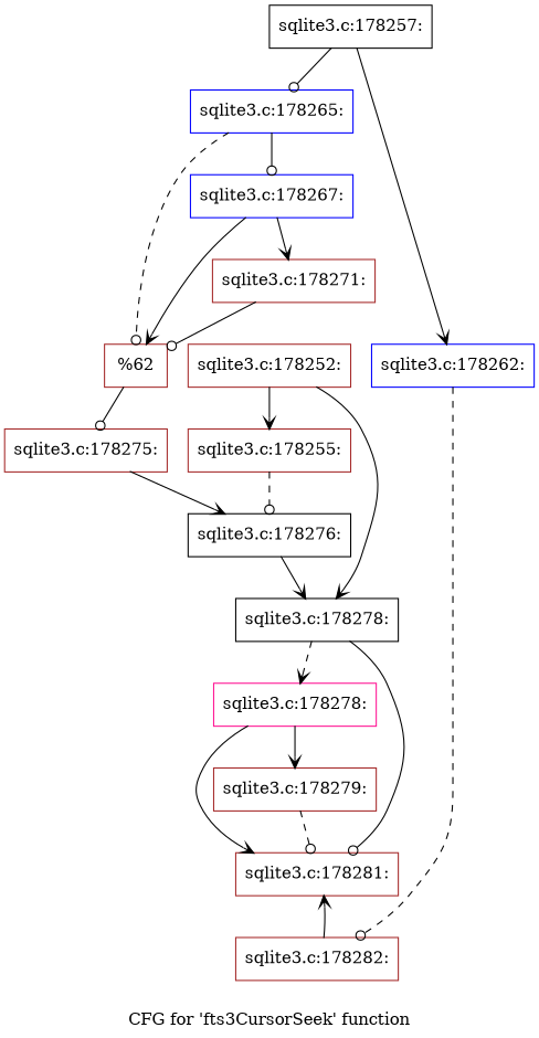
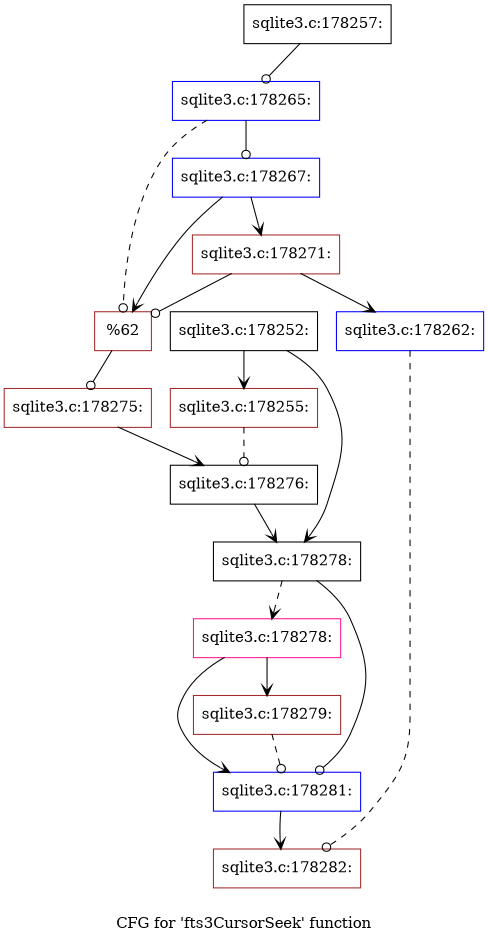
  digraph {
    label="CFG for 'fts3CursorSeek' function"
    node [color=brown shape=record]
    edge [arrowhead=vee style=solid]
-   n1 [label="{sqlite3.c:178252:}"]
+   n1 [color=black label="{sqlite3.c:178252:}"]
    n2 [label="{sqlite3.c:178255:}"]
    n3 [color=black label="{sqlite3.c:178278:}"]
    n4 [color=black label="{sqlite3.c:178276:}"]
    n5 [color=deeppink label="{sqlite3.c:178278:}"]
-   n6 [label="{sqlite3.c:178281:}"]
+   n6 [color=blue label="{sqlite3.c:178281:}"]
    n7 [color=black label="{sqlite3.c:178257:}"]
    n8 [color=blue label="{sqlite3.c:178262:}"]
    n9 [color=blue label="{sqlite3.c:178265:}"]
    n10 [label="{sqlite3.c:178279:}"]
    n11 [label="{sqlite3.c:178282:}"]
    n12 [color=blue label="{sqlite3.c:178267:}"]
    n13 [label="{%62}"]
    n14 [label="{sqlite3.c:178271:}"]
    n15 [label="{sqlite3.c:178275:}"]
    n1 -> n2
    n1 -> n3
    n2 -> n4 [arrowhead=odot style=dashed]
    n3 -> n5 [style=dashed]
    n3 -> n6 [arrowhead=odot]
    n4 -> n3
    n5 -> n6
    n5 -> n10
-   n11 -> n6
-   n7 -> n8
+   n6 -> n11
+   n14 -> n8
    n7 -> n9 [arrowhead=odot]
    n8 -> n11 [arrowhead=odot style=dashed]
    n9 -> n12 [arrowhead=odot]
    n9 -> n13 [arrowhead=odot style=dashed]
    n10 -> n6 [arrowhead=odot style=dashed]
    n12 -> n13
    n12 -> n14
    n13 -> n15 [arrowhead=odot]
    n14 -> n13 [arrowhead=odot]
    n15 -> n4
  }
